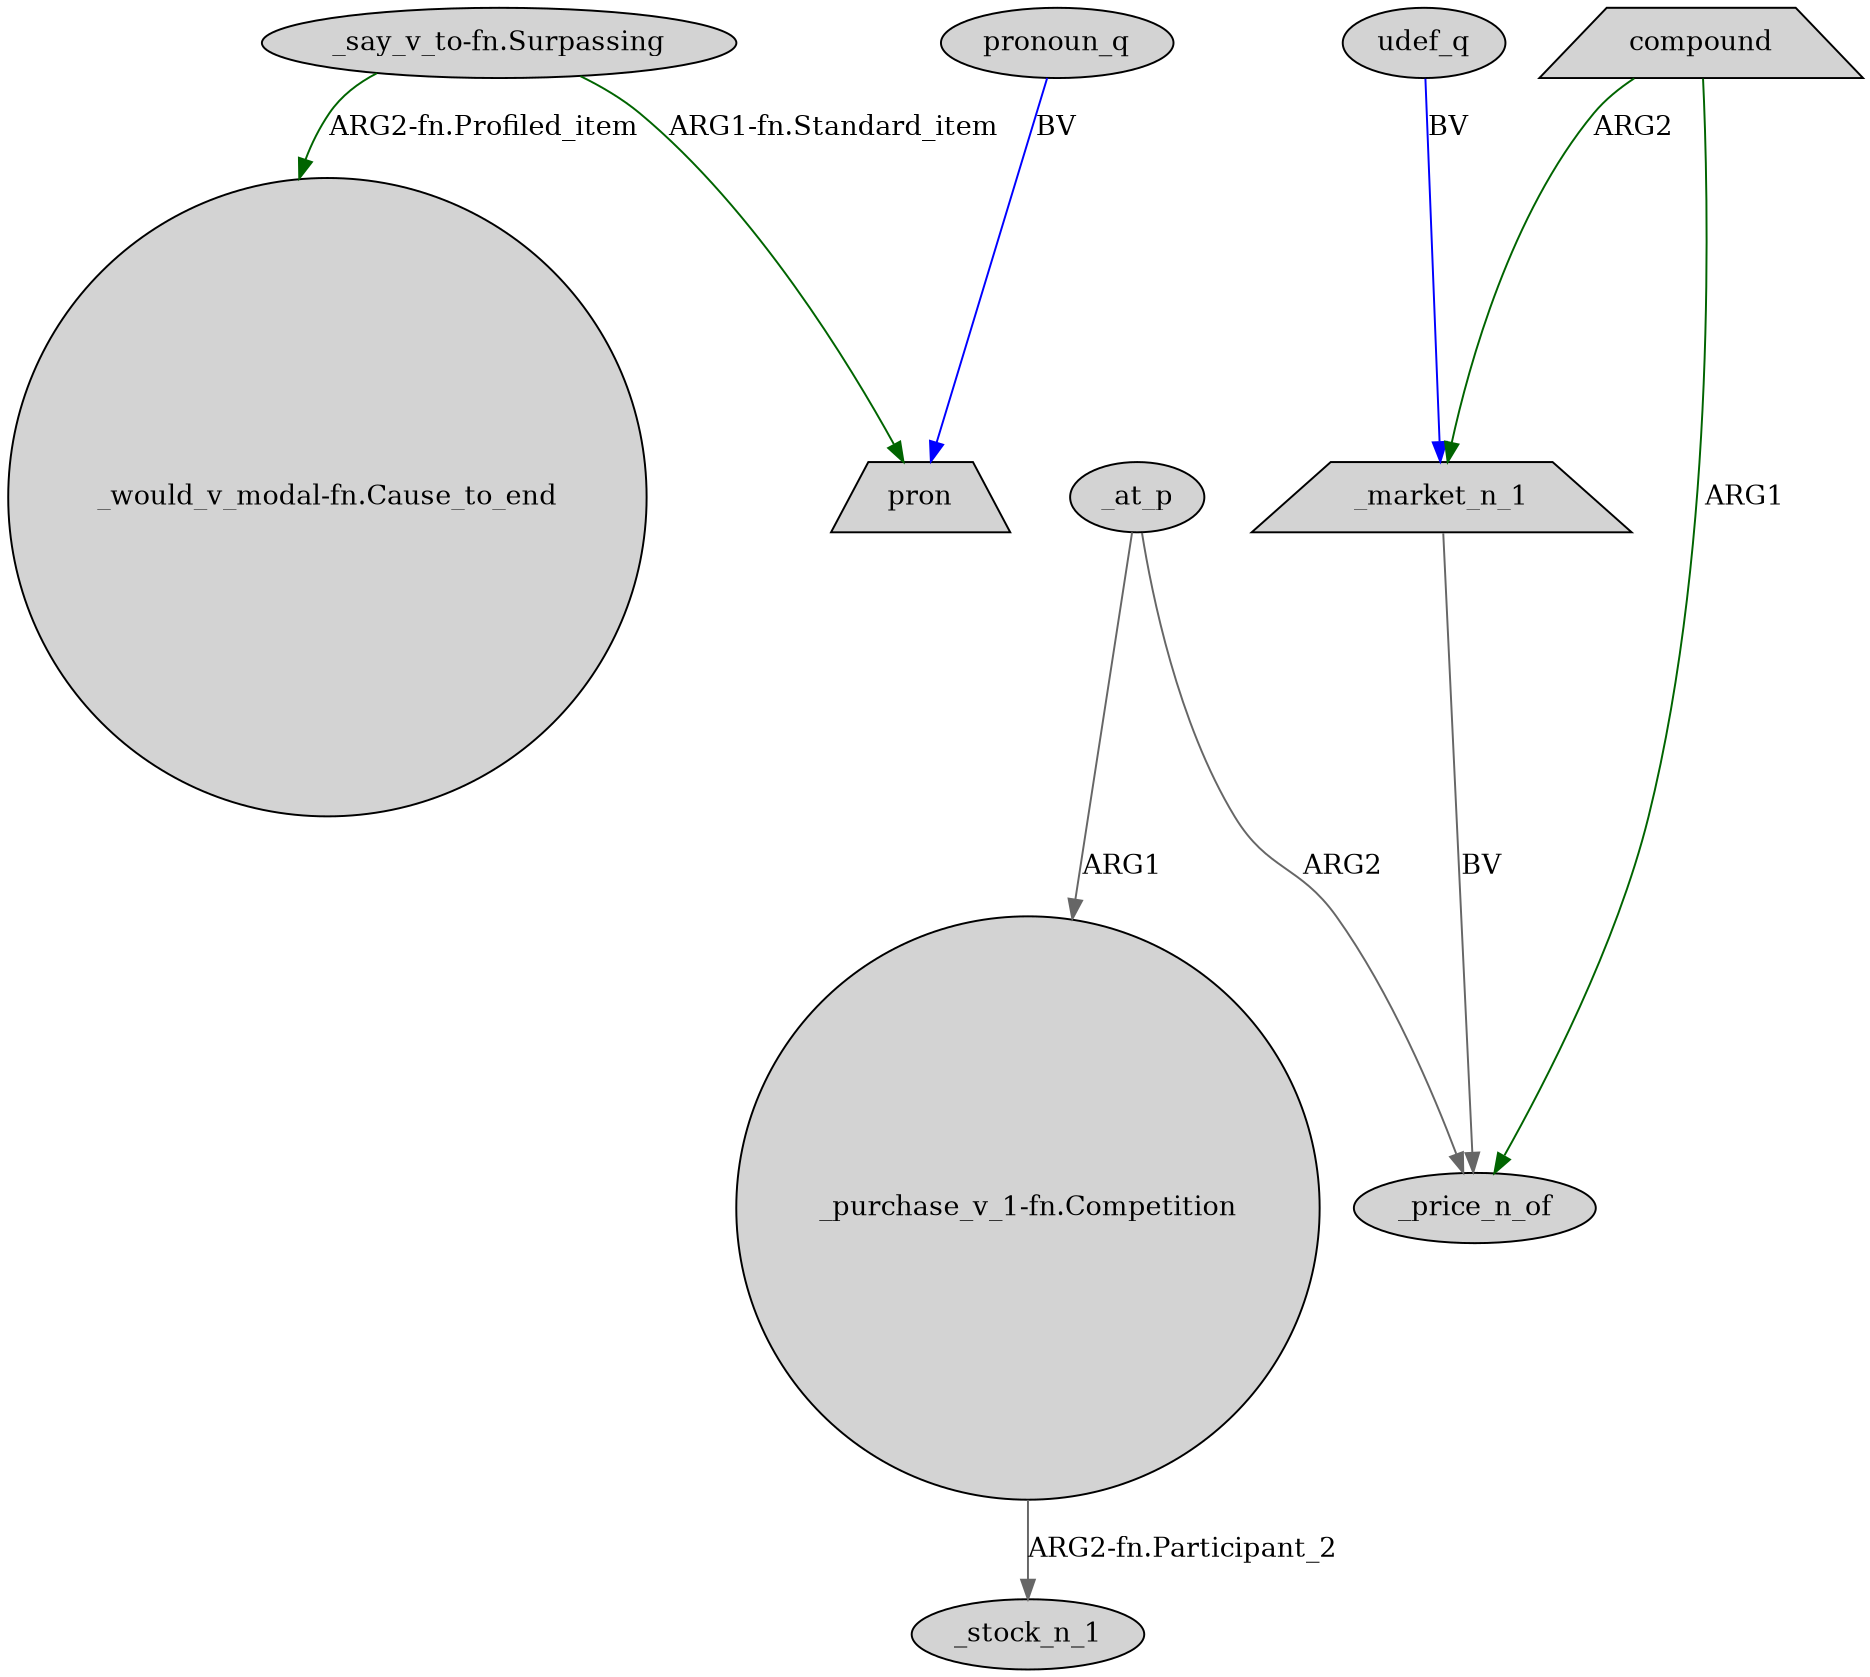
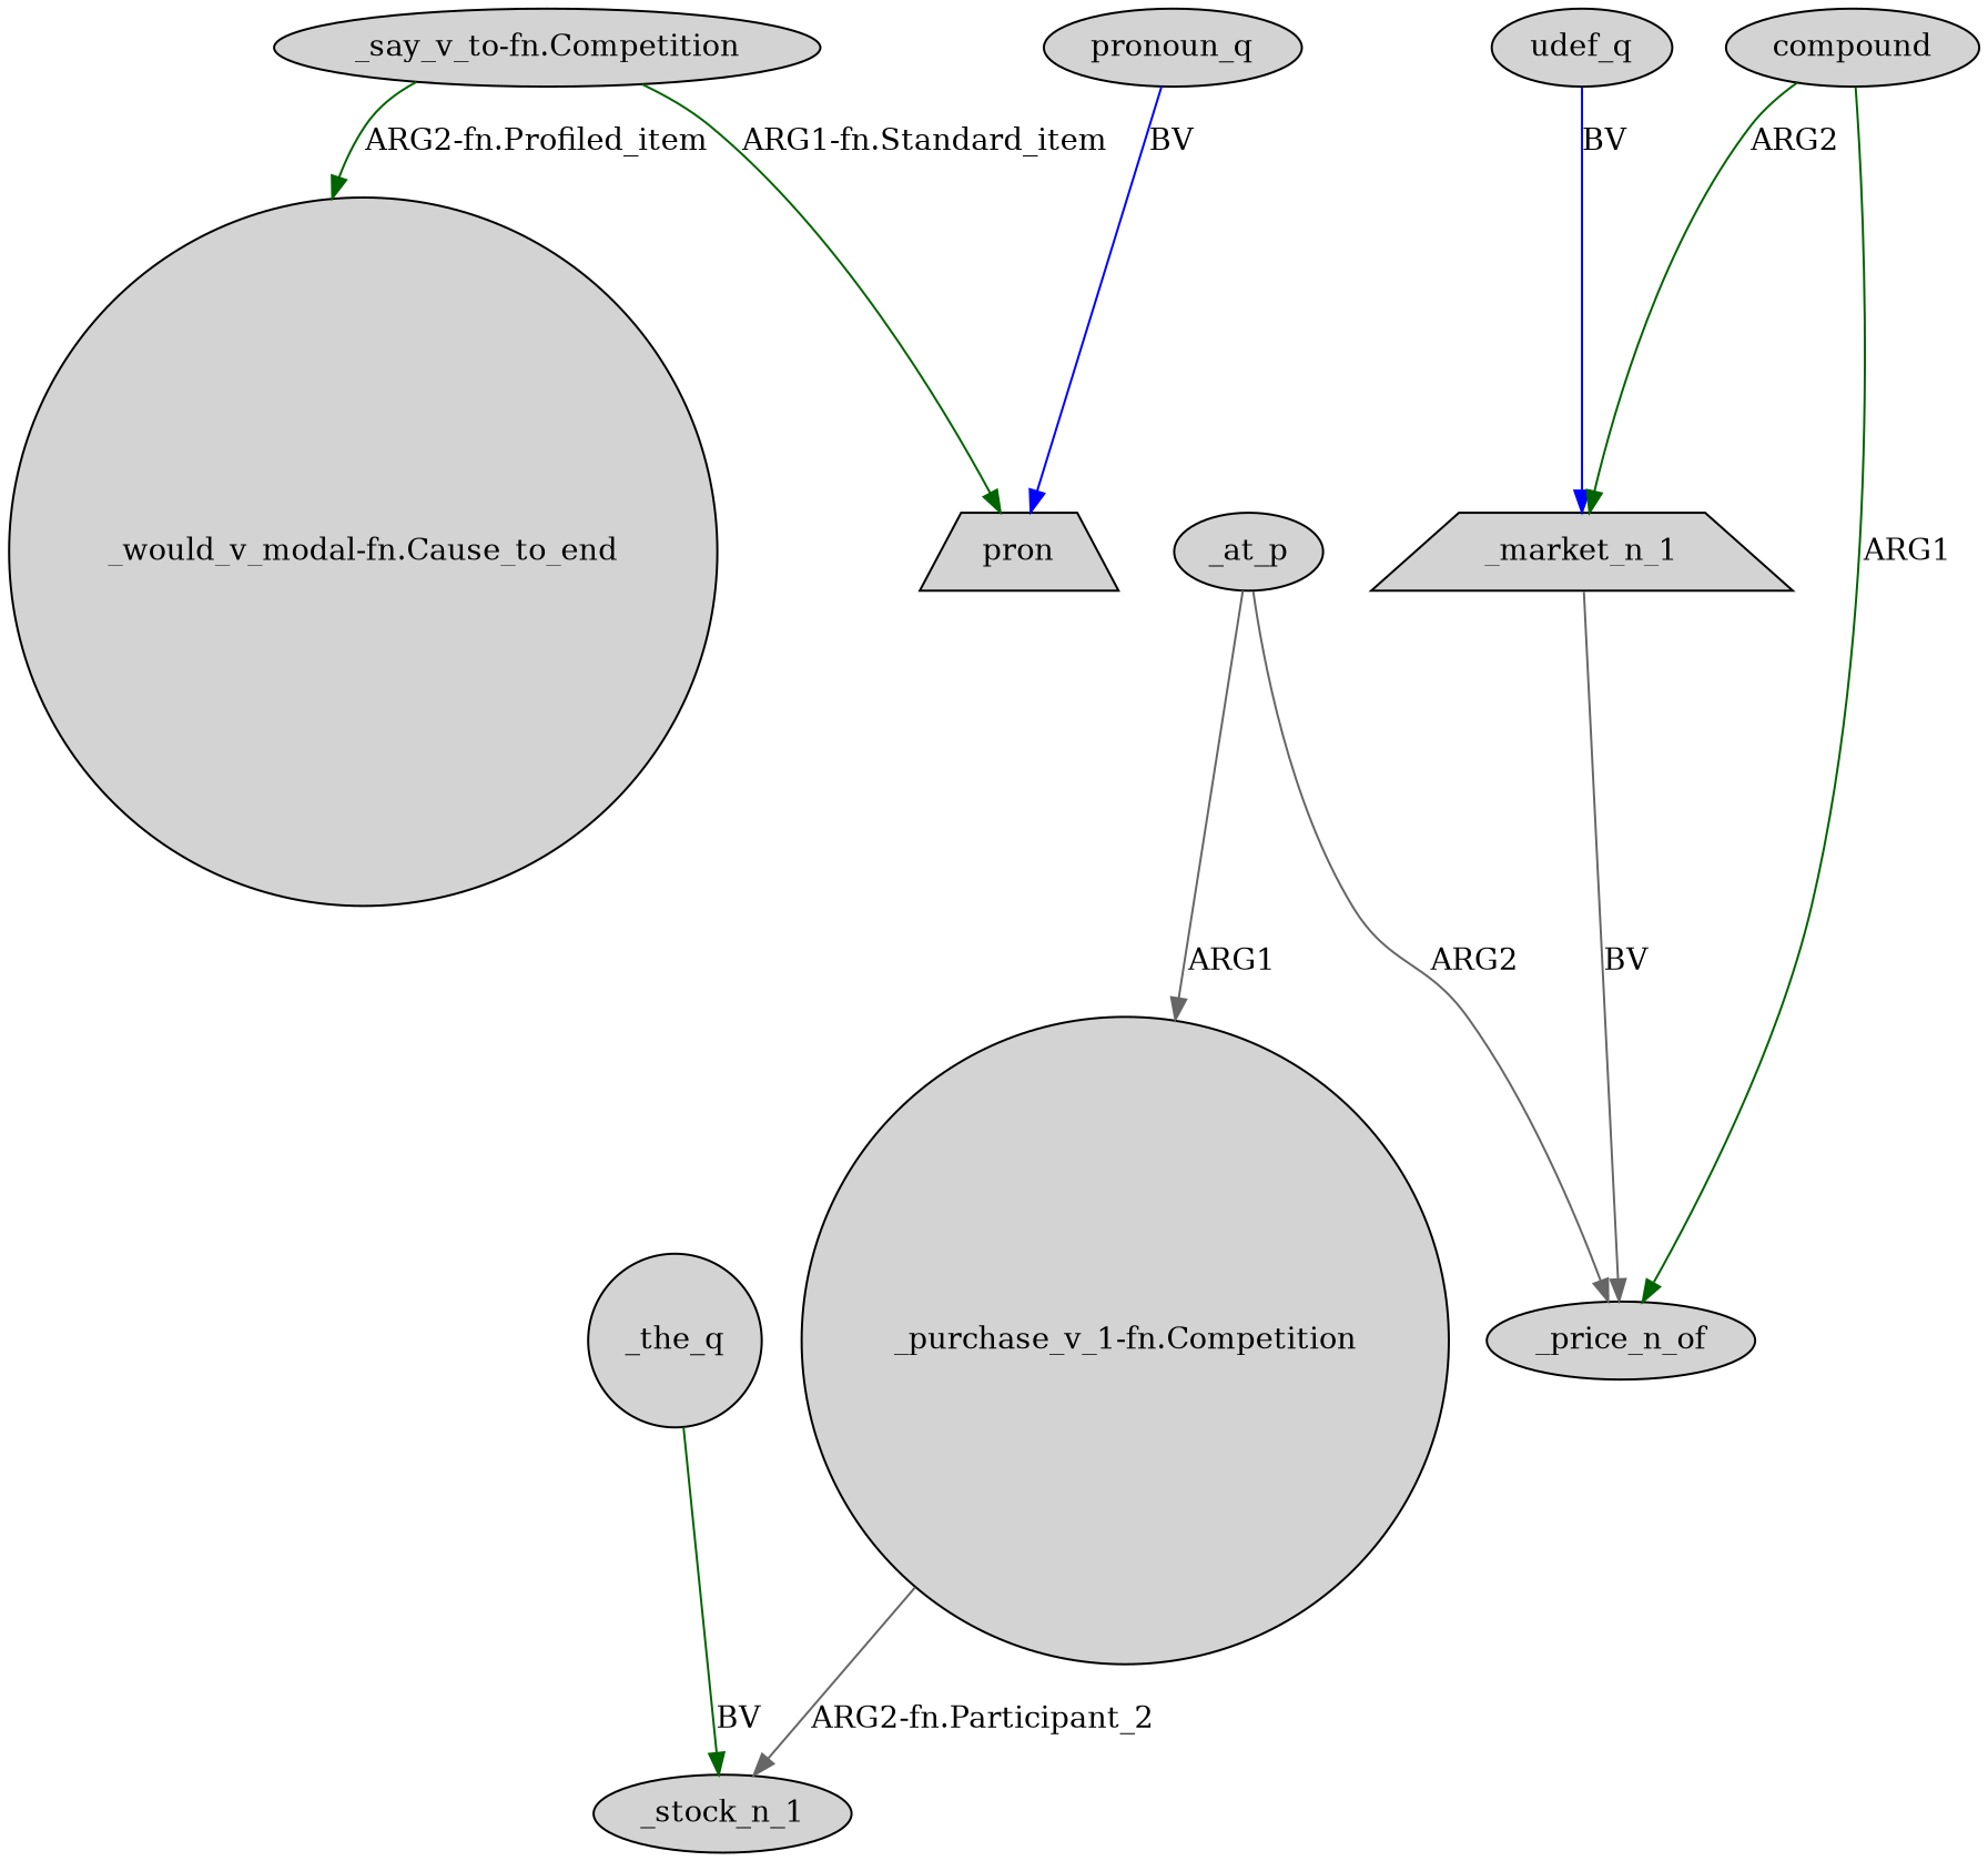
  digraph {
    node [shape=ellipse style=filled]
    edge [color=darkgreen]
    "_would_v_modal-fn.Cause_to_end" [shape=circle]
    "_purchase_v_1-fn.Competition" [shape=circle]
    _stock_n_1
    pron [shape=trapezium]
    _market_n_1 [shape=trapezium]
    udef_q
    _price_n_of
    _at_p
-   compound [shape=trapezium]
+   compound
    pronoun_q
-   "_say_v_to-fn.Surpassing"
+   _the_q [shape=circle]
+   "_say_v_to-fn.Surpassing" [label="_say_v_to-fn.Competition"]
    "_purchase_v_1-fn.Competition" -> _stock_n_1 [color=gray40 label="ARG2-fn.Participant_2"]
    _market_n_1 -> _price_n_of [color=gray40 label=BV]
    udef_q -> _market_n_1 [color=blue label=BV]
    _at_p -> "_purchase_v_1-fn.Competition" [color=gray40 label=ARG1]
    _at_p -> _price_n_of [color=gray40 label=ARG2]
    compound -> _market_n_1 [label=ARG2]
    compound -> _price_n_of [label=ARG1]
    pronoun_q -> pron [color=blue label=BV]
+   _the_q -> _stock_n_1 [label=BV]
    "_say_v_to-fn.Surpassing" -> "_would_v_modal-fn.Cause_to_end" [label="ARG2-fn.Profiled_item"]
    "_say_v_to-fn.Surpassing" -> pron [label="ARG1-fn.Standard_item"]
  }
